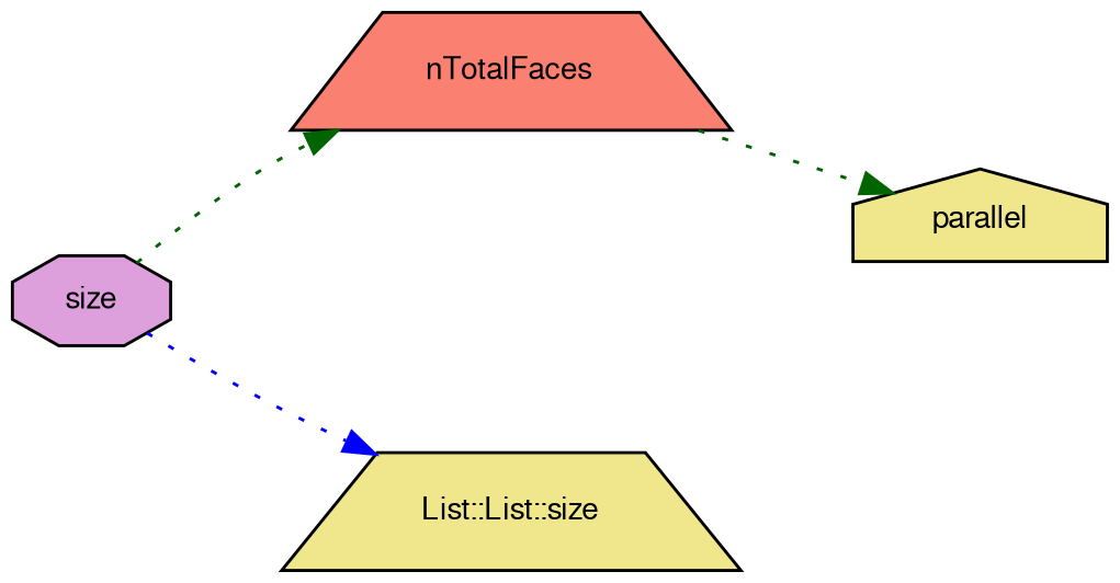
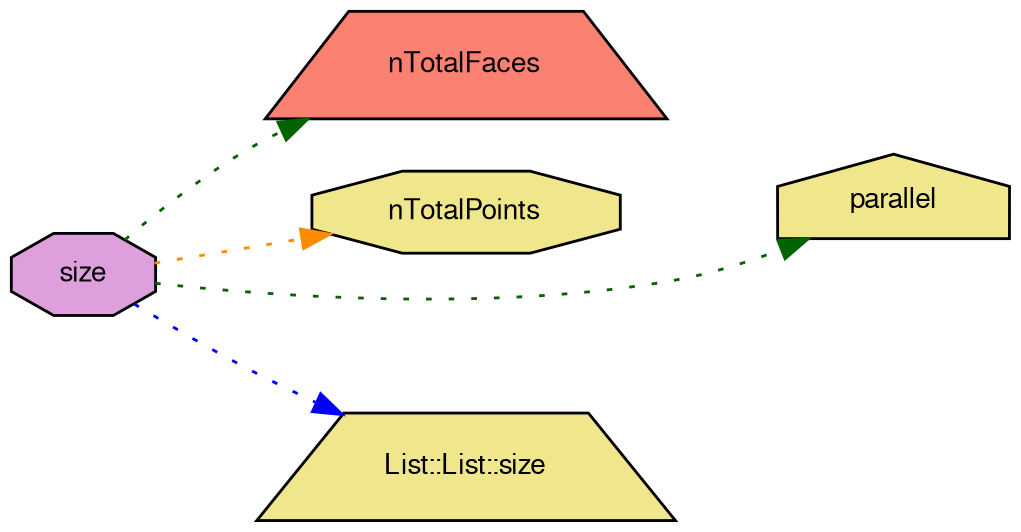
  digraph {
    rankdir=LR
    node [color=black fillcolor=khaki fontname=FreeSans fontsize=10 shape=octagon style=filled]
    edge [arrowhead=normal color=darkgreen fontname=FreeSans fontsize=10 labelfontname=FreeSans labelfontsize=10 style=dotted]
    n1 [fillcolor=plum fontcolor=black height=0.2 label=size width=0.4]
    n2 [fillcolor=salmon height=0.2 label=nTotalFaces shape=trapezium width=0.4]
+   n3 [height=0.2 label=nTotalPoints width=0.4]
    n4 [height=0.2 label=parallel shape=house width=0.4]
    n5 [height=0.2 label="List::List::size" shape=trapezium width=0.4]
    n1 -> n2
-   n2 -> n4
+   n1 -> n3 [color=darkorange]
+   n1 -> n4
    n1 -> n5 [color=blue]
  }
